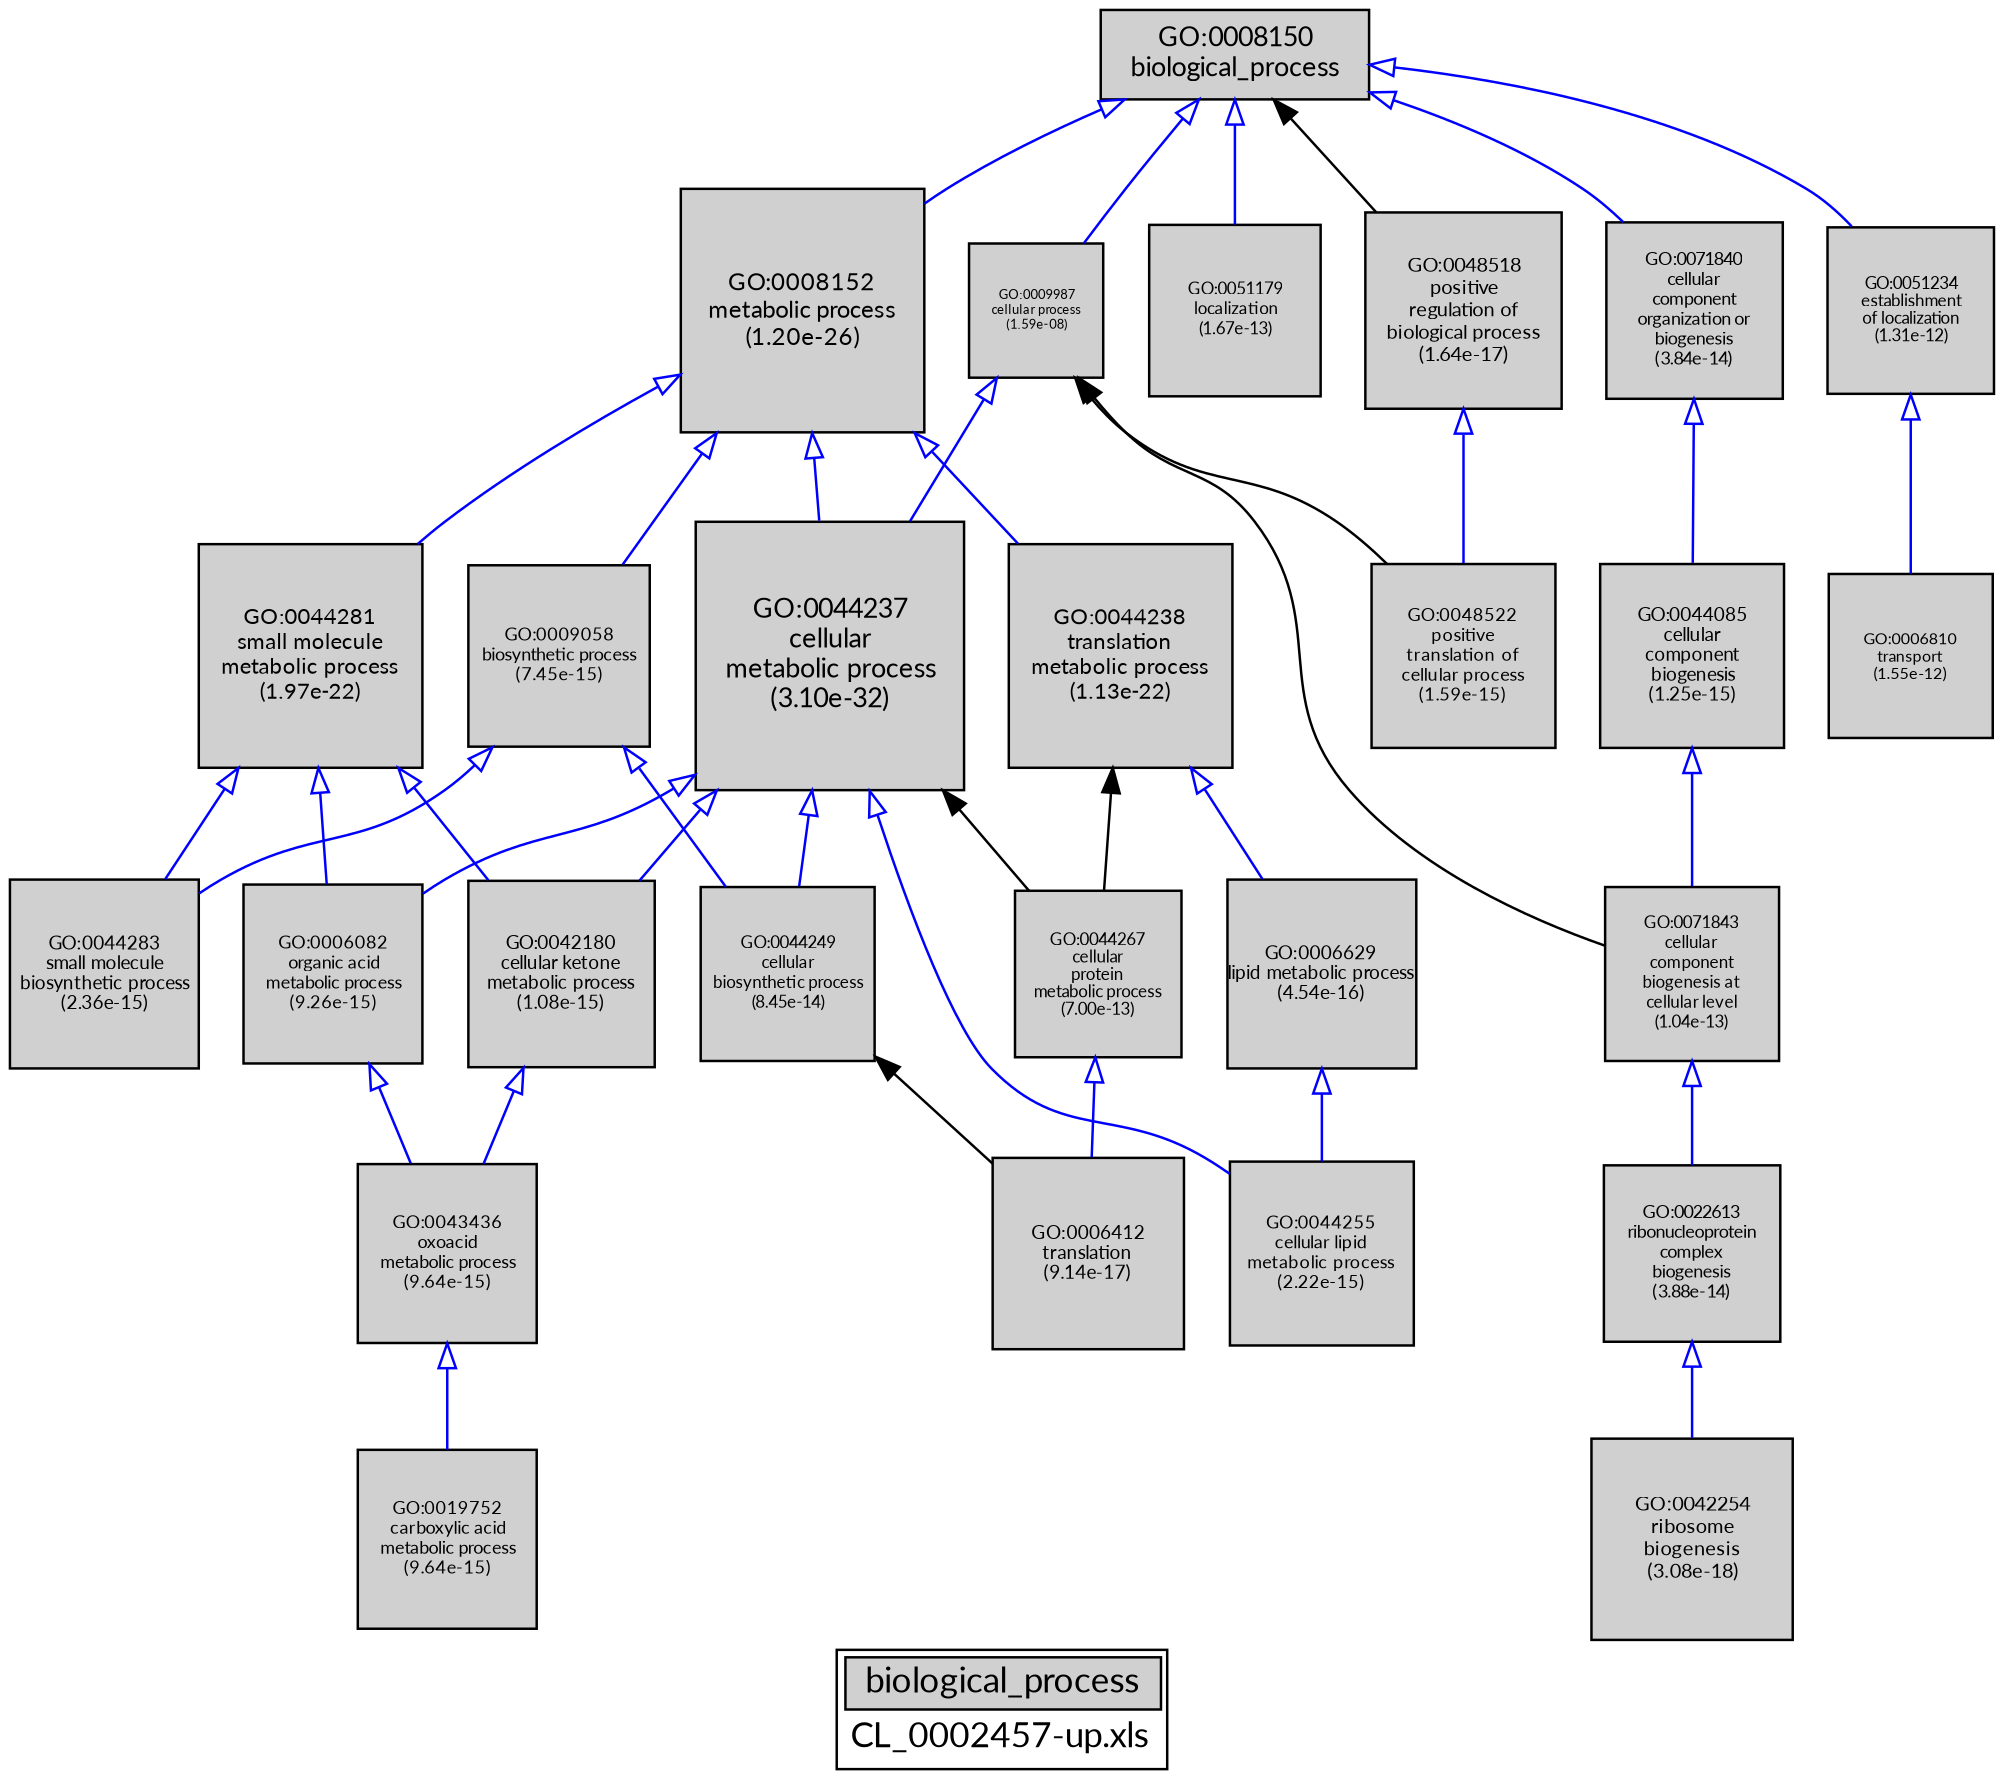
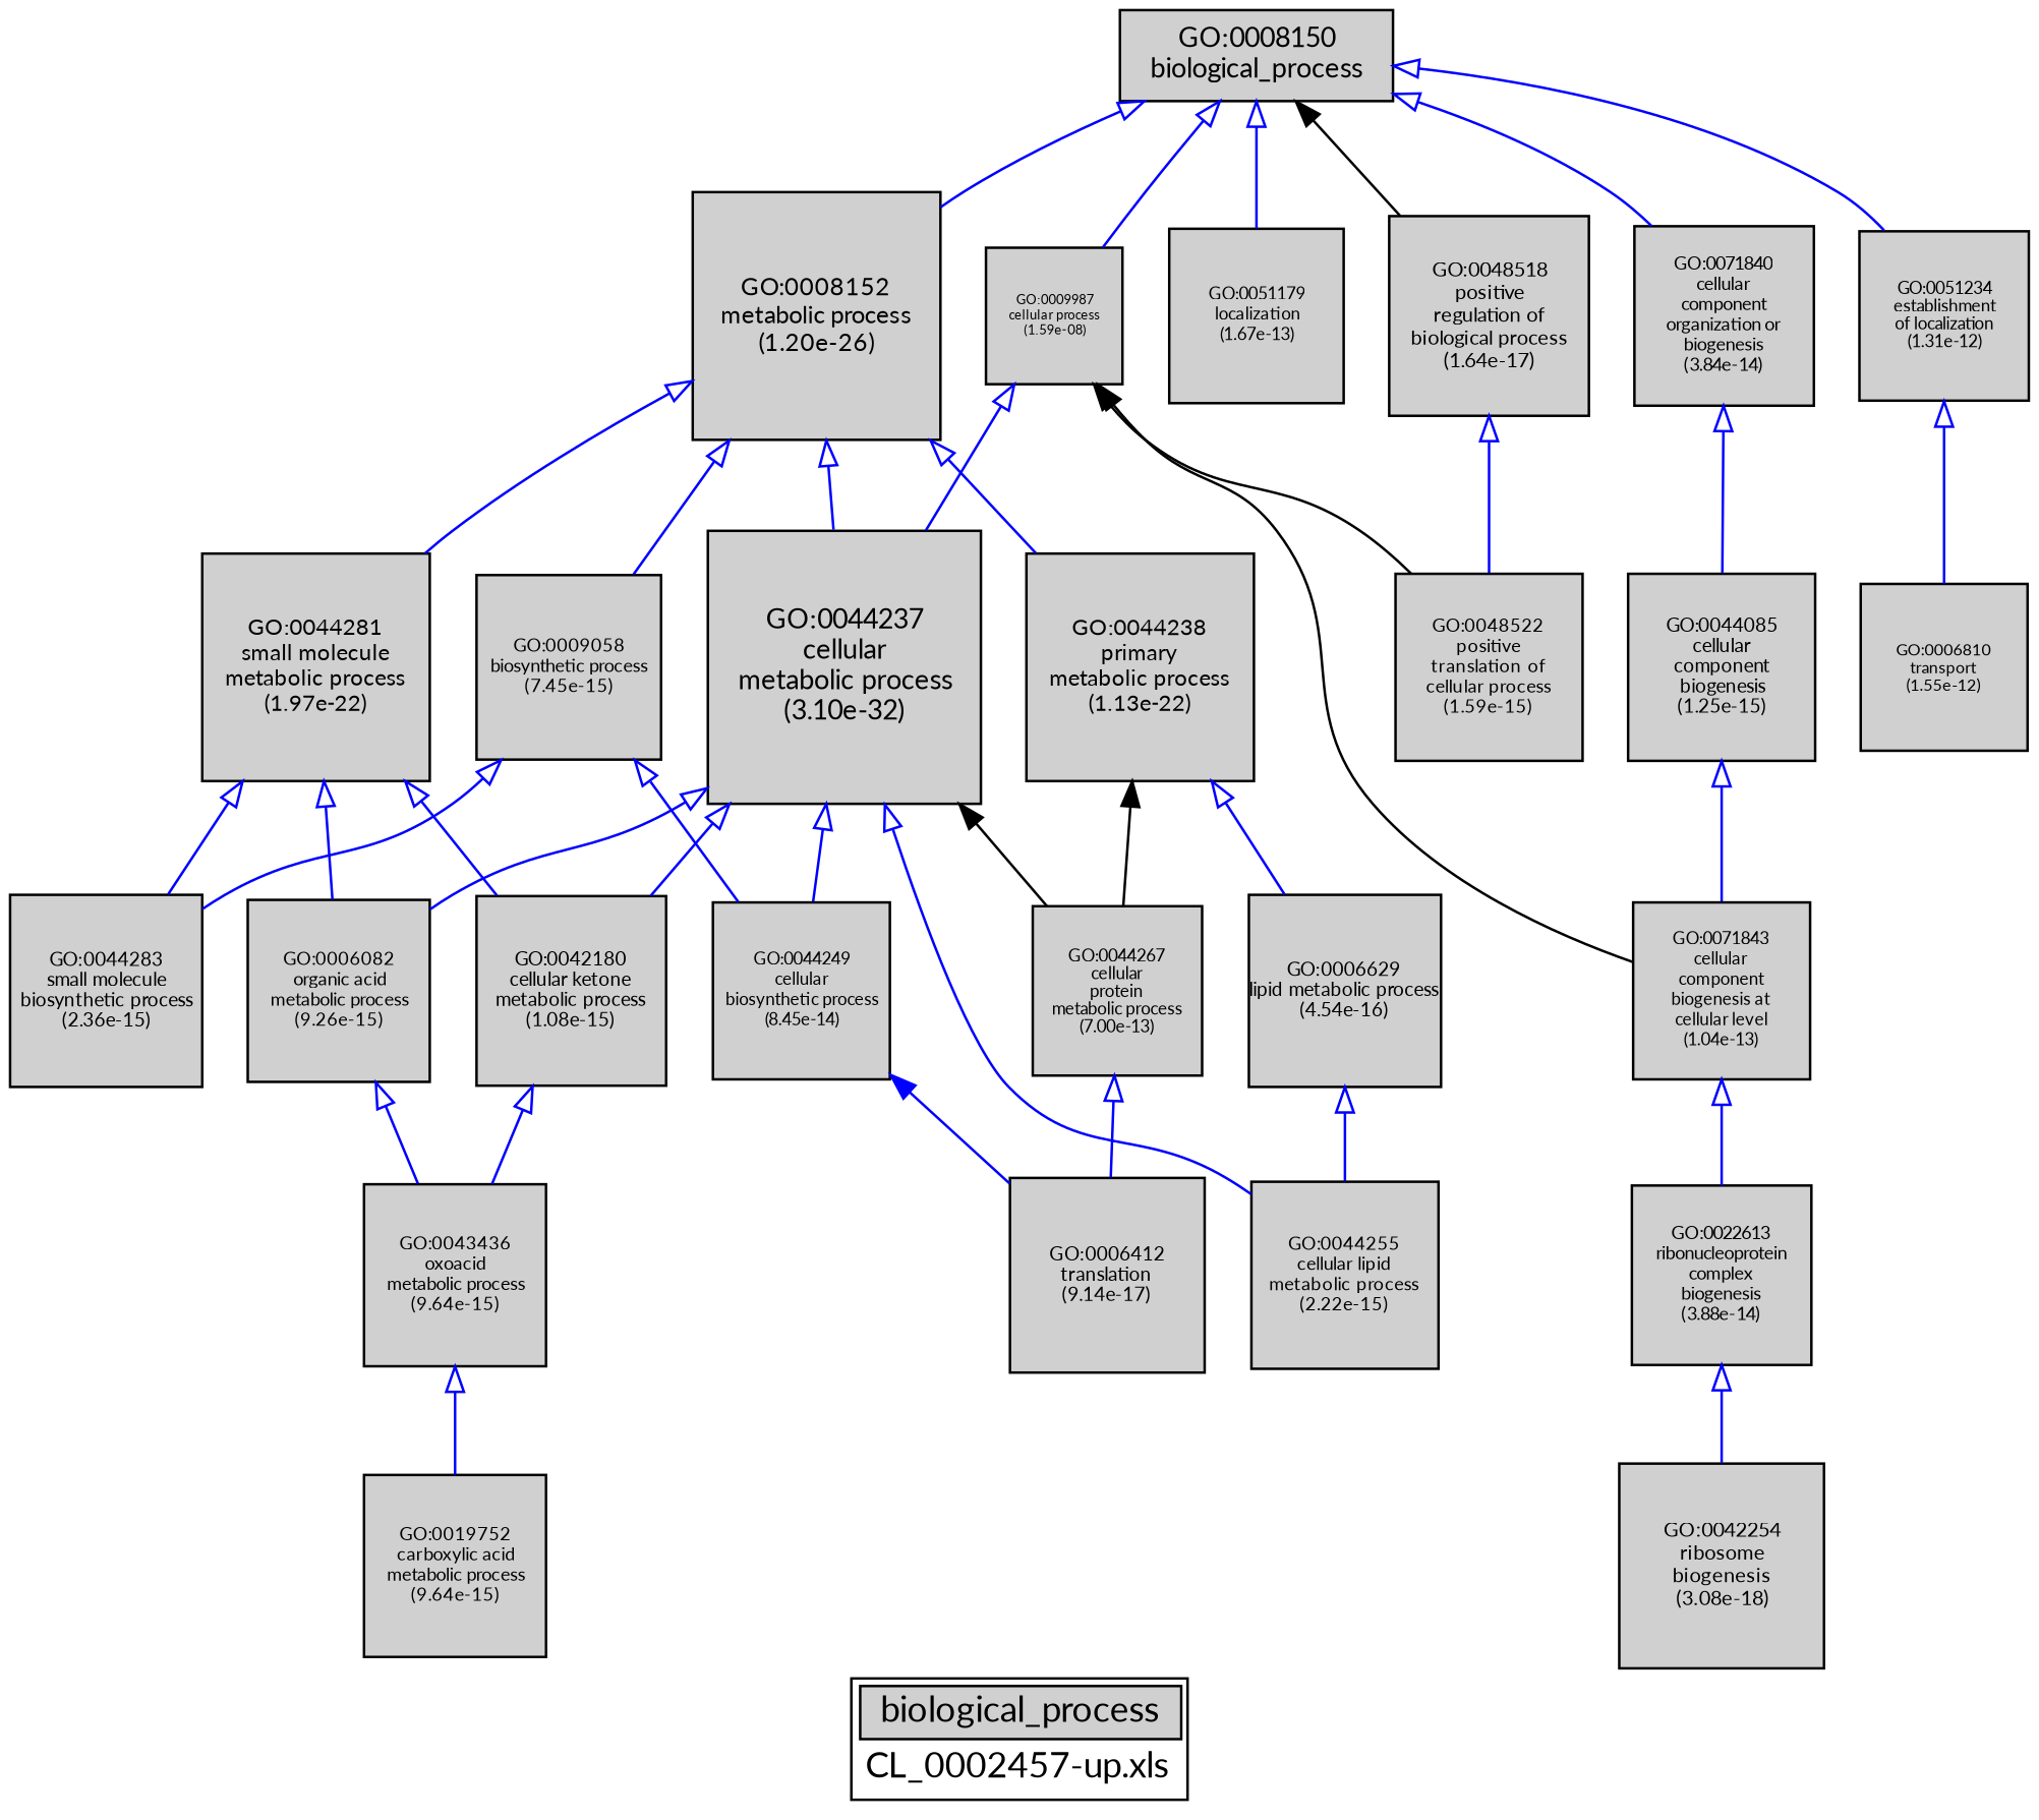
  digraph {
    bgcolor="#FFFFFF"
    fontname=Lato
    label=<<TABLE COLOR="black" BGCOLOR="white"><TR><TD COLSPAN="2" BGCOLOR="#D0D0D0"><FONT COLOR="black">biological_process</FONT></TD></TR><TR><TD BORDER="0">CL_0002457-up.xls</TD></TR></TABLE>>
    node [color=black fillcolor="#D0D0D0" fixedsize=true fontcolor=black fontname=Lato fontsize=10.8 shape=box style=filled]
    edge [arrowtail=empty color=blue dir=back fontname=Lato weight=5.0]
    n1 [fontsize=7.25155325433 height=1.00716017421 label=<<TABLE BORDER="0"><TR><TD>GO:0009058<BR/>biosynthetic process<BR/>(7.45e-15)</TD></TR></TABLE>> width=1.00716017421]
    n2 [fontsize=7.62284857172 height=1.05872896829 label=<<TABLE BORDER="0"><TR><TD>GO:0044283<BR/>small molecule<BR/>biosynthetic process<BR/>(2.36e-15)</TD></TR></TABLE>> width=1.05872896829]
    n3 [fontsize=6.90003650778 height=0.958338403859 label=<<TABLE BORDER="0"><TR><TD>GO:0051179<BR/>localization<BR/>(1.67e-13)</TD></TR></TABLE>> width=0.958338403859]
    n4 [fontsize=6.97844314479 height=0.969228214554 label=<<TABLE BORDER="0"><TR><TD>GO:0044249<BR/>cellular<BR/>biosynthetic process<BR/>(8.45e-14)</TD></TR></TABLE>> width=0.969228214554]
    n5 [label=<<TABLE BORDER="0"><TR><TD>GO:0008150<BR/>biological_process</TD></TR></TABLE>> width=1.5]
    n6 [fontsize=6.73154185071 height=0.934936368154 label=<<TABLE BORDER="0"><TR><TD>GO:0044267<BR/>cellular<BR/>protein<BR/>metabolic process<BR/>(7.00e-13)</TD></TR></TABLE>> width=0.934936368154]
    n7 [fontsize=7.22758825887 height=1.00383170262 label=<<TABLE BORDER="0"><TR><TD>GO:0006082<BR/>organic acid<BR/>metabolic process<BR/>(9.26e-15)</TD></TR></TABLE>> width=1.00383170262]
    n8 [fontsize=6.954712511 height=0.965932293194 label=<<TABLE BORDER="0"><TR><TD>GO:0071843<BR/>cellular<BR/>component<BR/>biogenesis at<BR/>cellular level<BR/>(1.04e-13)</TD></TR></TABLE>> width=0.965932293194]
    n9 [fontsize=5.40951563617 height=0.751321616135 label=<<TABLE BORDER="0"><TR><TD>GO:0009987<BR/>cellular process<BR/>(1.59e-08)</TD></TR></TABLE>> width=0.751321616135]
    n10 [fontsize=8.06587411612 height=1.12026029391 label=<<TABLE BORDER="0"><TR><TD>GO:0042254<BR/>ribosome<BR/>biogenesis<BR/>(3.08e-18)</TD></TR></TABLE>> width=1.12026029391]
    n11 [fontsize=7.55398310151 height=1.04916431965 label=<<TABLE BORDER="0"><TR><TD>GO:0006629<BR/>lipid metabolic process<BR/>(4.54e-16)</TD></TR></TABLE>> width=1.04916431965]
    n12 [height=1.5 label=<<TABLE BORDER="0"><TR><TD>GO:0044237<BR/>cellular<BR/>metabolic process<BR/>(3.10e-32)</TD></TR></TABLE>> width=1.5]
    n13 [fontsize=7.38378716161 height=1.02552599467 label=<<TABLE BORDER="0"><TR><TD>GO:0044255<BR/>cellular lipid<BR/>metabolic process<BR/>(2.22e-15)</TD></TR></TABLE>> width=1.02552599467]
    n14 [fontsize=7.44598516106 height=1.0341646057 label=<<TABLE BORDER="0"><TR><TD>GO:0044085<BR/>cellular<BR/>component<BR/>biogenesis<BR/>(1.25e-15)</TD></TR></TABLE>> width=1.0341646057]
    n15 [fontsize=7.42026066986 height=1.0305917597 label=<<TABLE BORDER="0"><TR><TD>GO:0048522<BR/>positive<BR/>translation of<BR/>cellular process<BR/>(1.59e-15)</TD></TR></TABLE>> width=1.0305917597]
    n16 [fontsize=7.22307573435 height=1.0032049631 label=<<TABLE BORDER="0"><TR><TD>GO:0043436<BR/>oxoacid<BR/>metabolic process<BR/>(9.64e-15)</TD></TR></TABLE>> width=1.0032049631]
    n17 [fontsize=7.72196109036 height=1.07249459588 label=<<TABLE BORDER="0"><TR><TD>GO:0006412<BR/>translation<BR/>(9.14e-17)</TD></TR></TABLE>> width=1.07249459588]
    n18 [fontsize=7.06830064568 height=0.981708423011 label=<<TABLE BORDER="0"><TR><TD>GO:0071840<BR/>cellular<BR/>component<BR/>organization or<BR/>biogenesis<BR/>(3.84e-14)</TD></TR></TABLE>> width=0.981708423011]
    n19 [fontsize=7.22307573435 height=1.0032049631 label=<<TABLE BORDER="0"><TR><TD>GO:0019752<BR/>carboxylic acid<BR/>metabolic process<BR/>(9.64e-15)</TD></TR></TABLE>> width=1.0032049631]
    n20 [fontsize=8.97275314659 height=1.2462157148 label=<<TABLE BORDER="0"><TR><TD>GO:0044281<BR/>small molecule<BR/>metabolic process<BR/>(1.97e-22)</TD></TR></TABLE>> width=1.2462157148]
    n21 [fontsize=7.46209902731 height=1.03640264268 label=<<TABLE BORDER="0"><TR><TD>GO:0042180<BR/>cellular ketone<BR/>metabolic process<BR/>(1.08e-15)</TD></TR></TABLE>> width=1.03640264268]
    n22 [fontsize=7.06711960423 height=0.981544389476 label=<<TABLE BORDER="0"><TR><TD>GO:0022613<BR/>ribonucleoprotein<BR/>complex<BR/>biogenesis<BR/>(3.88e-14)</TD></TR></TABLE>> width=0.981544389476]
    n23 [fontsize=7.89824369033 height=1.09697829032 label=<<TABLE BORDER="0"><TR><TD>GO:0048518<BR/>positive<BR/>regulation of<BR/>biological process<BR/>(1.64e-17)</TD></TR></TABLE>> width=1.09697829032]
    n24 [fontsize=9.80044455508 height=1.36117285487 label=<<TABLE BORDER="0"><TR><TD>GO:0008152<BR/>metabolic process<BR/>(1.20e-26)</TD></TR></TABLE>> width=1.36117285487]
    n25 [fontsize=6.63674216568 height=0.921769745233 label=<<TABLE BORDER="0"><TR><TD>GO:0006810<BR/>transport<BR/>(1.55e-12)</TD></TR></TABLE>> width=0.921769745233]
-   n26 [fontsize=9.02215621444 height=1.25307725201 label=<<TABLE BORDER="0"><TR><TD>GO:0044238<BR/>translation<BR/>metabolic process<BR/>(1.13e-22)</TD></TR></TABLE>> width=1.25307725201]
+   n26 [fontsize=9.02215621444 height=1.25307725201 label=<<TABLE BORDER="0"><TR><TD>GO:0044238<BR/>primary<BR/>metabolic process<BR/>(1.13e-22)</TD></TR></TABLE>> width=1.25307725201]
    n27 [fontsize=6.65657919185 height=0.924524887757 label=<<TABLE BORDER="0"><TR><TD>GO:0051234<BR/>establishment<BR/>of localization<BR/>(1.31e-12)</TD></TR></TABLE>> width=0.924524887757]
    subgraph sub_1 {
      n1
      n2
      n3
      n4
      n5
      n6
      n7
      n8
      n9
      n10
      n11
      n12
      n13
      n14
      n15
      n16
      n17
      n18
      n19
      n20
      n21
      n22
      n23
      n24
      n25
      n26
      n27
    }
    subgraph sub_2 {
      subgraph sub_3 {
        subgraph sub_4 {
        }
        subgraph sub_5 {
        }
      }
      subgraph sub_6 {
        n3
        n27
      }
      subgraph sub_7 {
        n1
        n2
        n3
        n4
        n5
        n6
        n7
        n8
        n9
        n10
        n11
        n12
        n13
        n14
        n15
        n16
        n17
        n18
        n19
        n20
        n21
        n22
        n23
        n24
        n25
        n26
        n27
      }
    }
    n1 -> n2
    n1 -> n4
-   n4 -> n17 [weight=1 arrowtail="" color=""]
+   n4 -> n17 [weight=1 arrowtail=""]
    n5 -> n3
    n5 -> n9
    n5 -> n18
    n5 -> n23 [weight=1 arrowtail="" color=""]
    n5 -> n24
    n5 -> n27
    n6 -> n17
    n7 -> n16
    n8 -> n22
    n9 -> n8 [weight=1 arrowtail="" color=""]
    n9 -> n12
    n9 -> n15 [weight=1 arrowtail="" color=""]
    n11 -> n13
    n12 -> n4
    n12 -> n6 [weight=1 arrowtail="" color=""]
    n12 -> n7
    n12 -> n13
    n12 -> n21
    n14 -> n8
    n16 -> n19
    n18 -> n14
    n20 -> n2
    n20 -> n7
    n20 -> n21
    n21 -> n16
    n22 -> n10
    n23 -> n15
    n24 -> n1
    n24 -> n12
    n24 -> n20
    n24 -> n26
    n26 -> n6 [weight=1 arrowtail="" color=""]
    n26 -> n11
    n27 -> n25
  }
